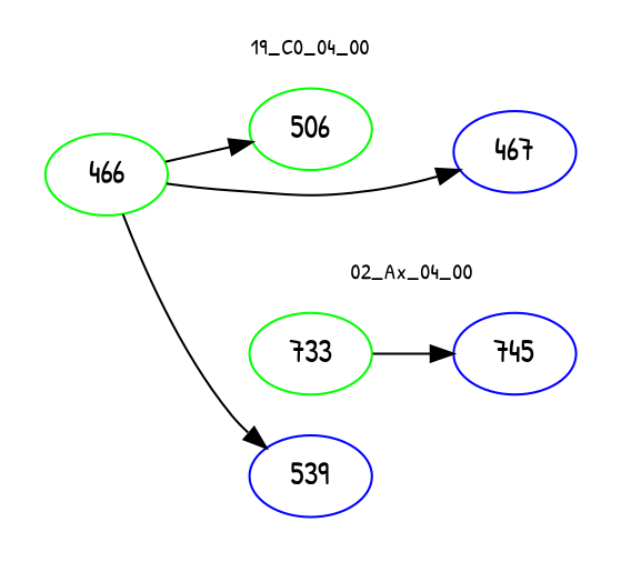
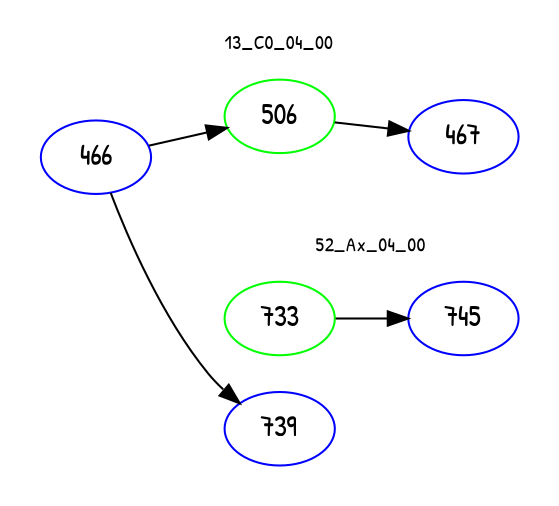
  digraph {
    fontname="Patrick Hand"
    rankdir=LR
    node [color=green fontname="Patrick Hand"]
    edge [color=black fontname="Patrick Hand"]
    n1 [label=733]
-   n2 [color=blue label=539]
+   n2 [color=blue label=739]
    n3 [color=blue label=745]
-   n4 [label=466]
+   n4 [color=blue label=466]
    n5 [color=blue label=467]
    n6 [label=506]
    subgraph cluster_1 {
      color=white
      fontsize=10
-     label="02_Ax_04_00"
+     label="52_Ax_04_00"
      n1
      n2
      n3
    }
    subgraph cluster_2 {
      color=white
      fontsize=10
-     label="19_C0_04_00"
+     label="13_C0_04_00"
      n4
      n5
      n6
    }
    n1 -> n3
    n4 -> n2
-   n4 -> n5
+   n6 -> n5
    n4 -> n6
  }
